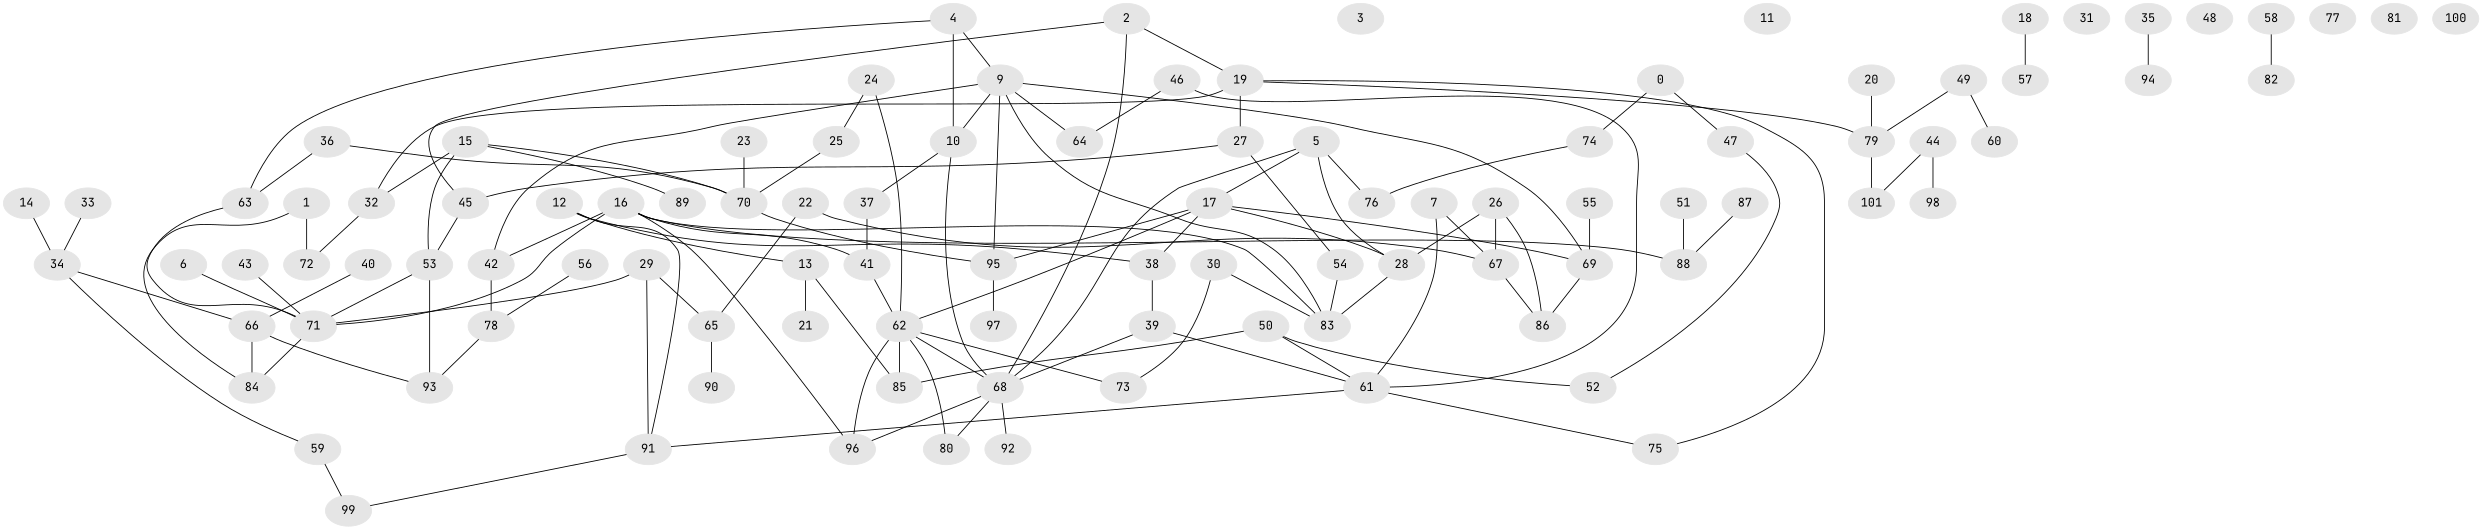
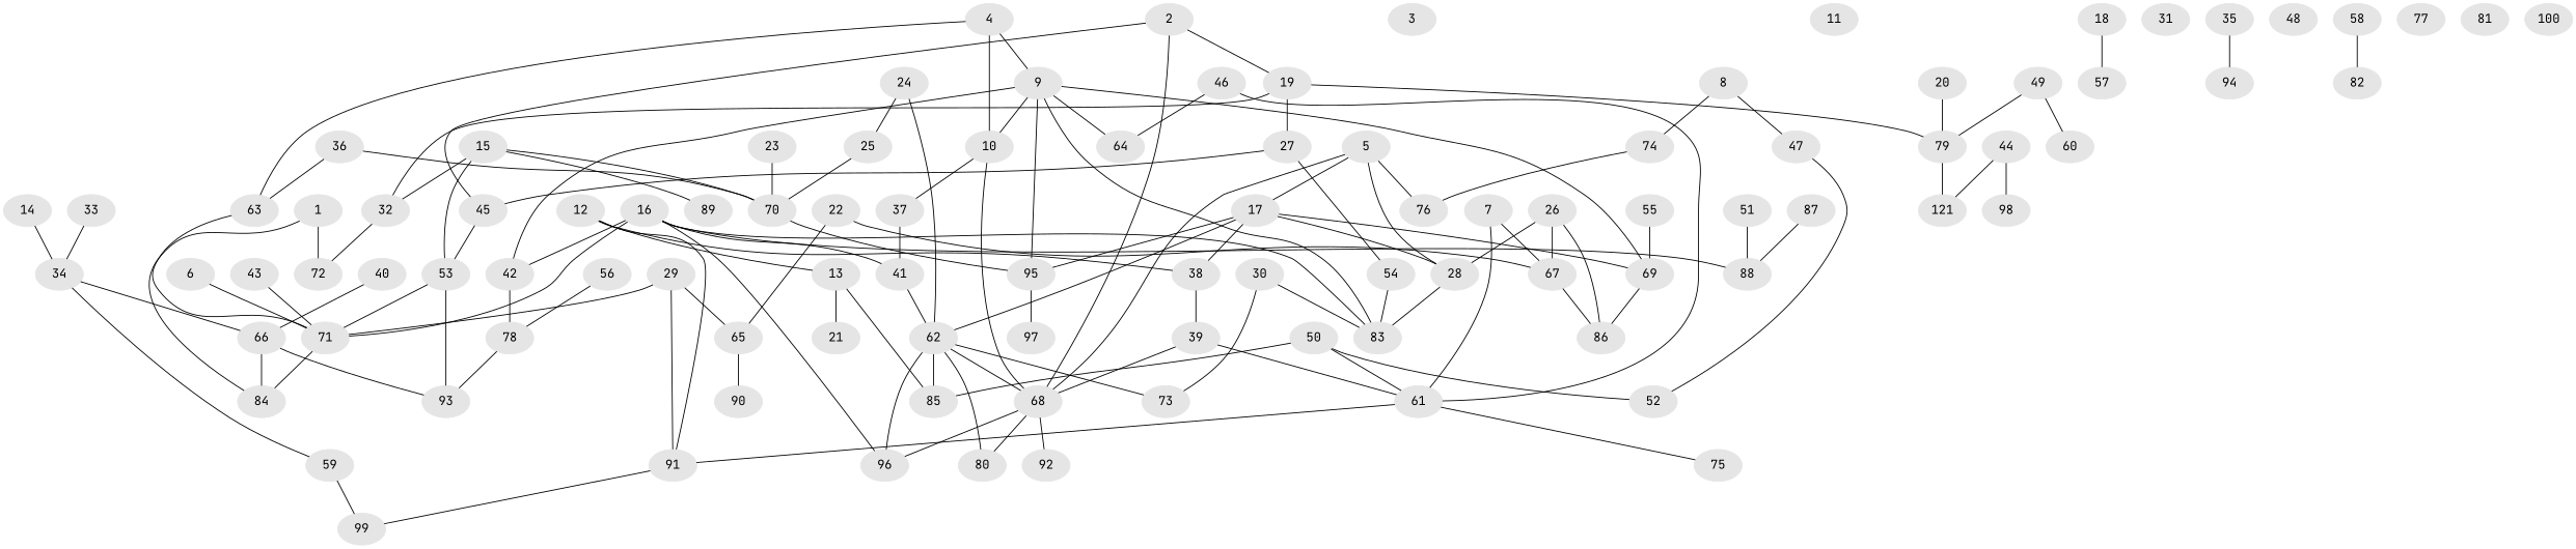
  graph {
    fontname="JetBrains Mono"
    node [color=gray90 fontname="JetBrains Mono" style=filled]
    edge [fontname="JetBrains Mono"]
    1
    72
    84
    2
    19
    45
    68
    32
    27
    75
    79
    53
    96
    80
    92
    3
    4
    9
    10
    63
    42
    64
    69
    83
    95
    37
    71
    5
    17
    28
    76
    38
    62
    6
    7
    61
    67
    91
    86
-   8 [label=0]
+   8
    47
    74
    52
    78
    97
    41
    11
    12
    13
    21
    85
    39
    99
    14
    34
    59
    66
    15
    70
    89
    93
    16
    88
    73
    18
    57
    54
-   101
+   101 [label=121]
    20
    22
    65
    90
    23
    24
    25
    26
    29
    30
    31
    33
    35
    94
    36
    40
    43
    44
    98
    46
    48
    49
    60
    50
    51
    55
    56
    58
    82
    77
    81
    87
    100
    1 -- 72
    1 -- 84
    2 -- 19
    2 -- 45
    2 -- 68
    19 -- 32
    19 -- 27
-   19 -- 75
    19 -- 79
    45 -- 53
    68 -- 96
    68 -- 80
    68 -- 92
    32 -- 72
    27 -- 45
    27 -- 54
    79 -- 101
    53 -- 71
    53 -- 93
    4 -- 9
    4 -- 10
    4 -- 63
    9 -- 10
    9 -- 42
    9 -- 64
    9 -- 69
    9 -- 83
    9 -- 95
    10 -- 68
    10 -- 37
    63 -- 71
    42 -- 78
    69 -- 86
    95 -- 97
    37 -- 41
    71 -- 84
    5 -- 68
    5 -- 17
    5 -- 28
    5 -- 76
    17 -- 69
    17 -- 95
    17 -- 28
    17 -- 38
    17 -- 62
    28 -- 83
    38 -- 39
    62 -- 68
    62 -- 96
    62 -- 80
    62 -- 85
    62 -- 73
    6 -- 71
    7 -- 61
    7 -- 67
    61 -- 75
    61 -- 91
    67 -- 86
    91 -- 99
    8 -- 47
    8 -- 74
    47 -- 52
    74 -- 76
    78 -- 93
    41 -- 62
    12 -- 38
    12 -- 91
    12 -- 13
    13 -- 21
    13 -- 85
    39 -- 68
    39 -- 61
    14 -- 34
    34 -- 59
    34 -- 66
    59 -- 99
    66 -- 84
    66 -- 93
    15 -- 32
    15 -- 53
    15 -- 70
    15 -- 89
    70 -- 95
    16 -- 96
    16 -- 42
    16 -- 83
    16 -- 71
    16 -- 41
    16 -- 88
    18 -- 57
    54 -- 83
    20 -- 79
    22 -- 67
    22 -- 65
    65 -- 90
    23 -- 70
    24 -- 62
    24 -- 25
    25 -- 70
    26 -- 28
    26 -- 67
    26 -- 86
    29 -- 71
    29 -- 91
    29 -- 65
    30 -- 83
    30 -- 73
    33 -- 34
    35 -- 94
    36 -- 63
    36 -- 70
    40 -- 66
    43 -- 71
    44 -- 101
    44 -- 98
    46 -- 64
    46 -- 61
    49 -- 79
    49 -- 60
    50 -- 61
    50 -- 52
    50 -- 85
    51 -- 88
    55 -- 69
    56 -- 78
    58 -- 82
    87 -- 88
  }
